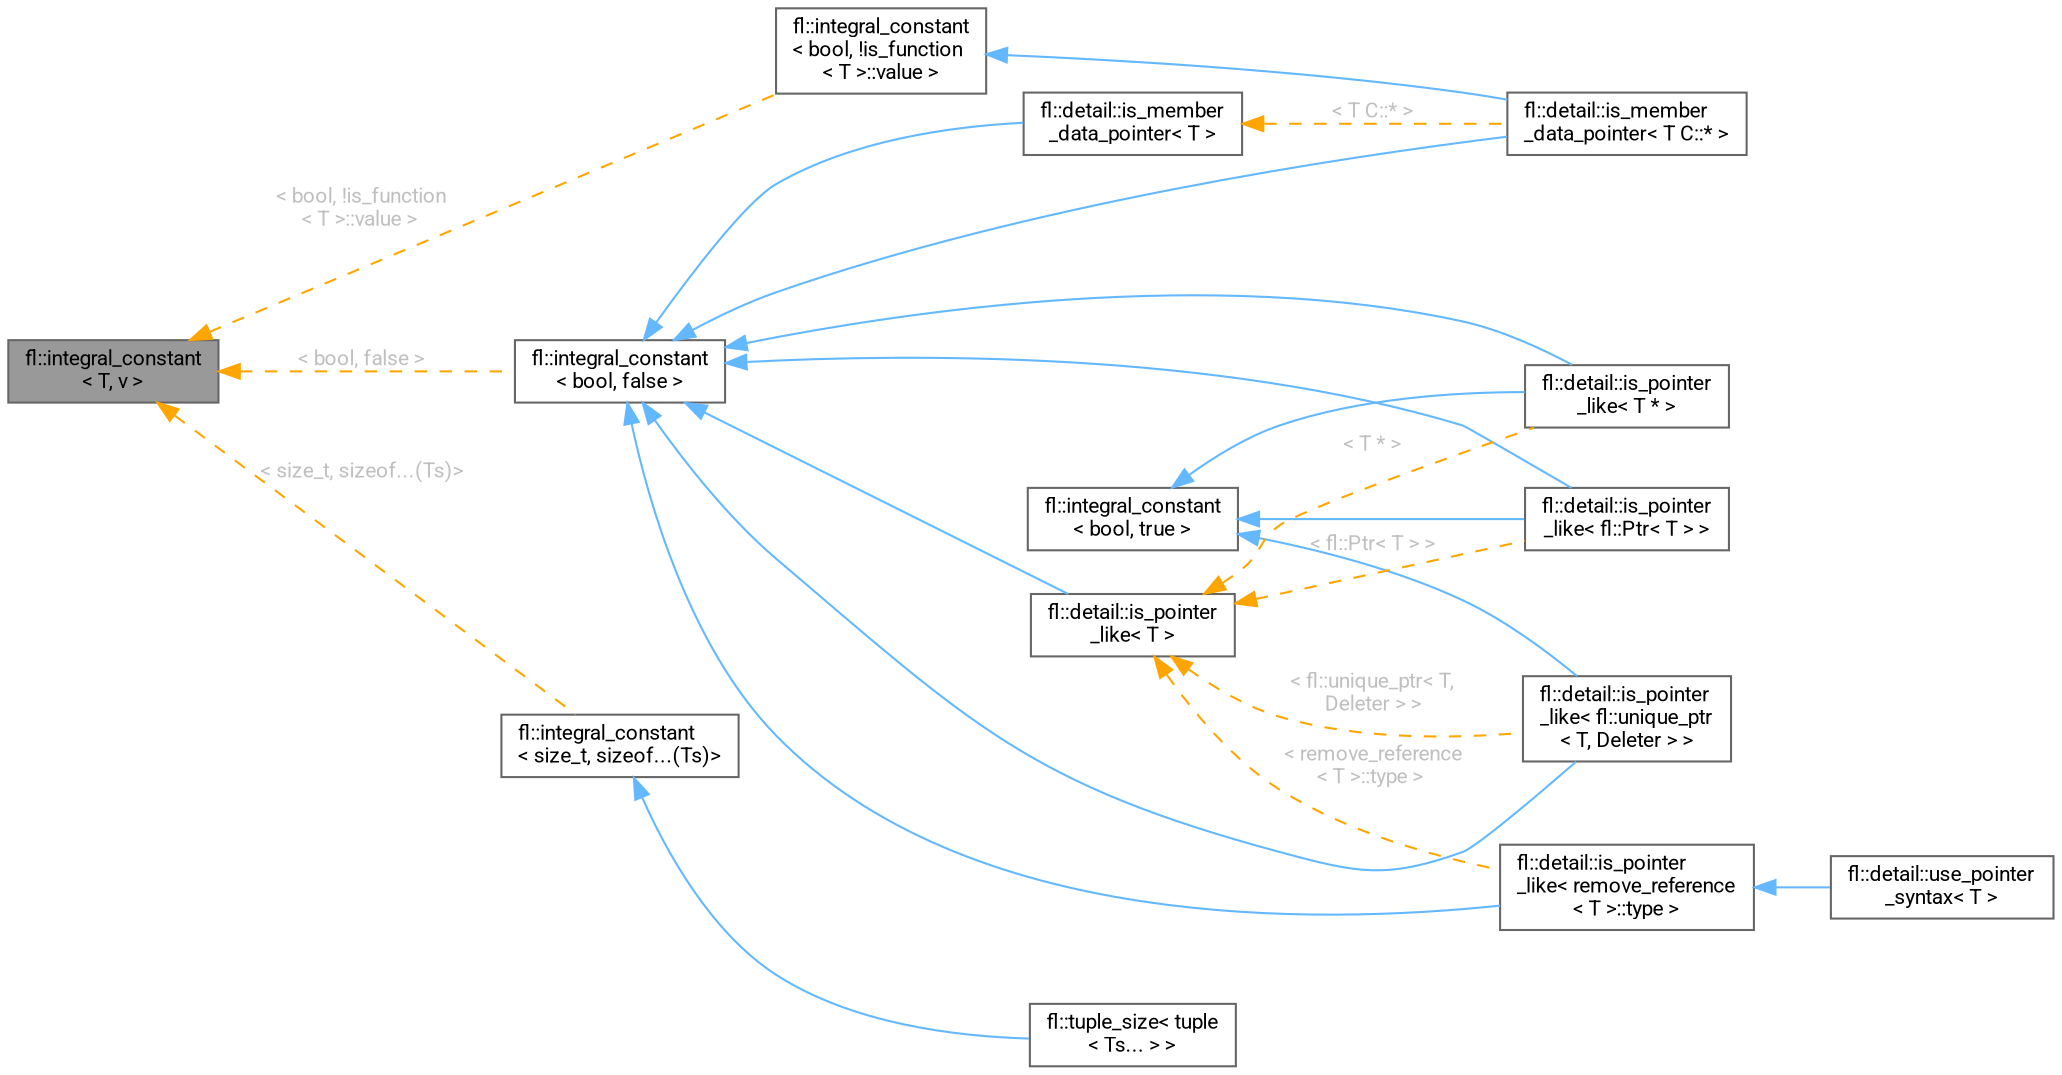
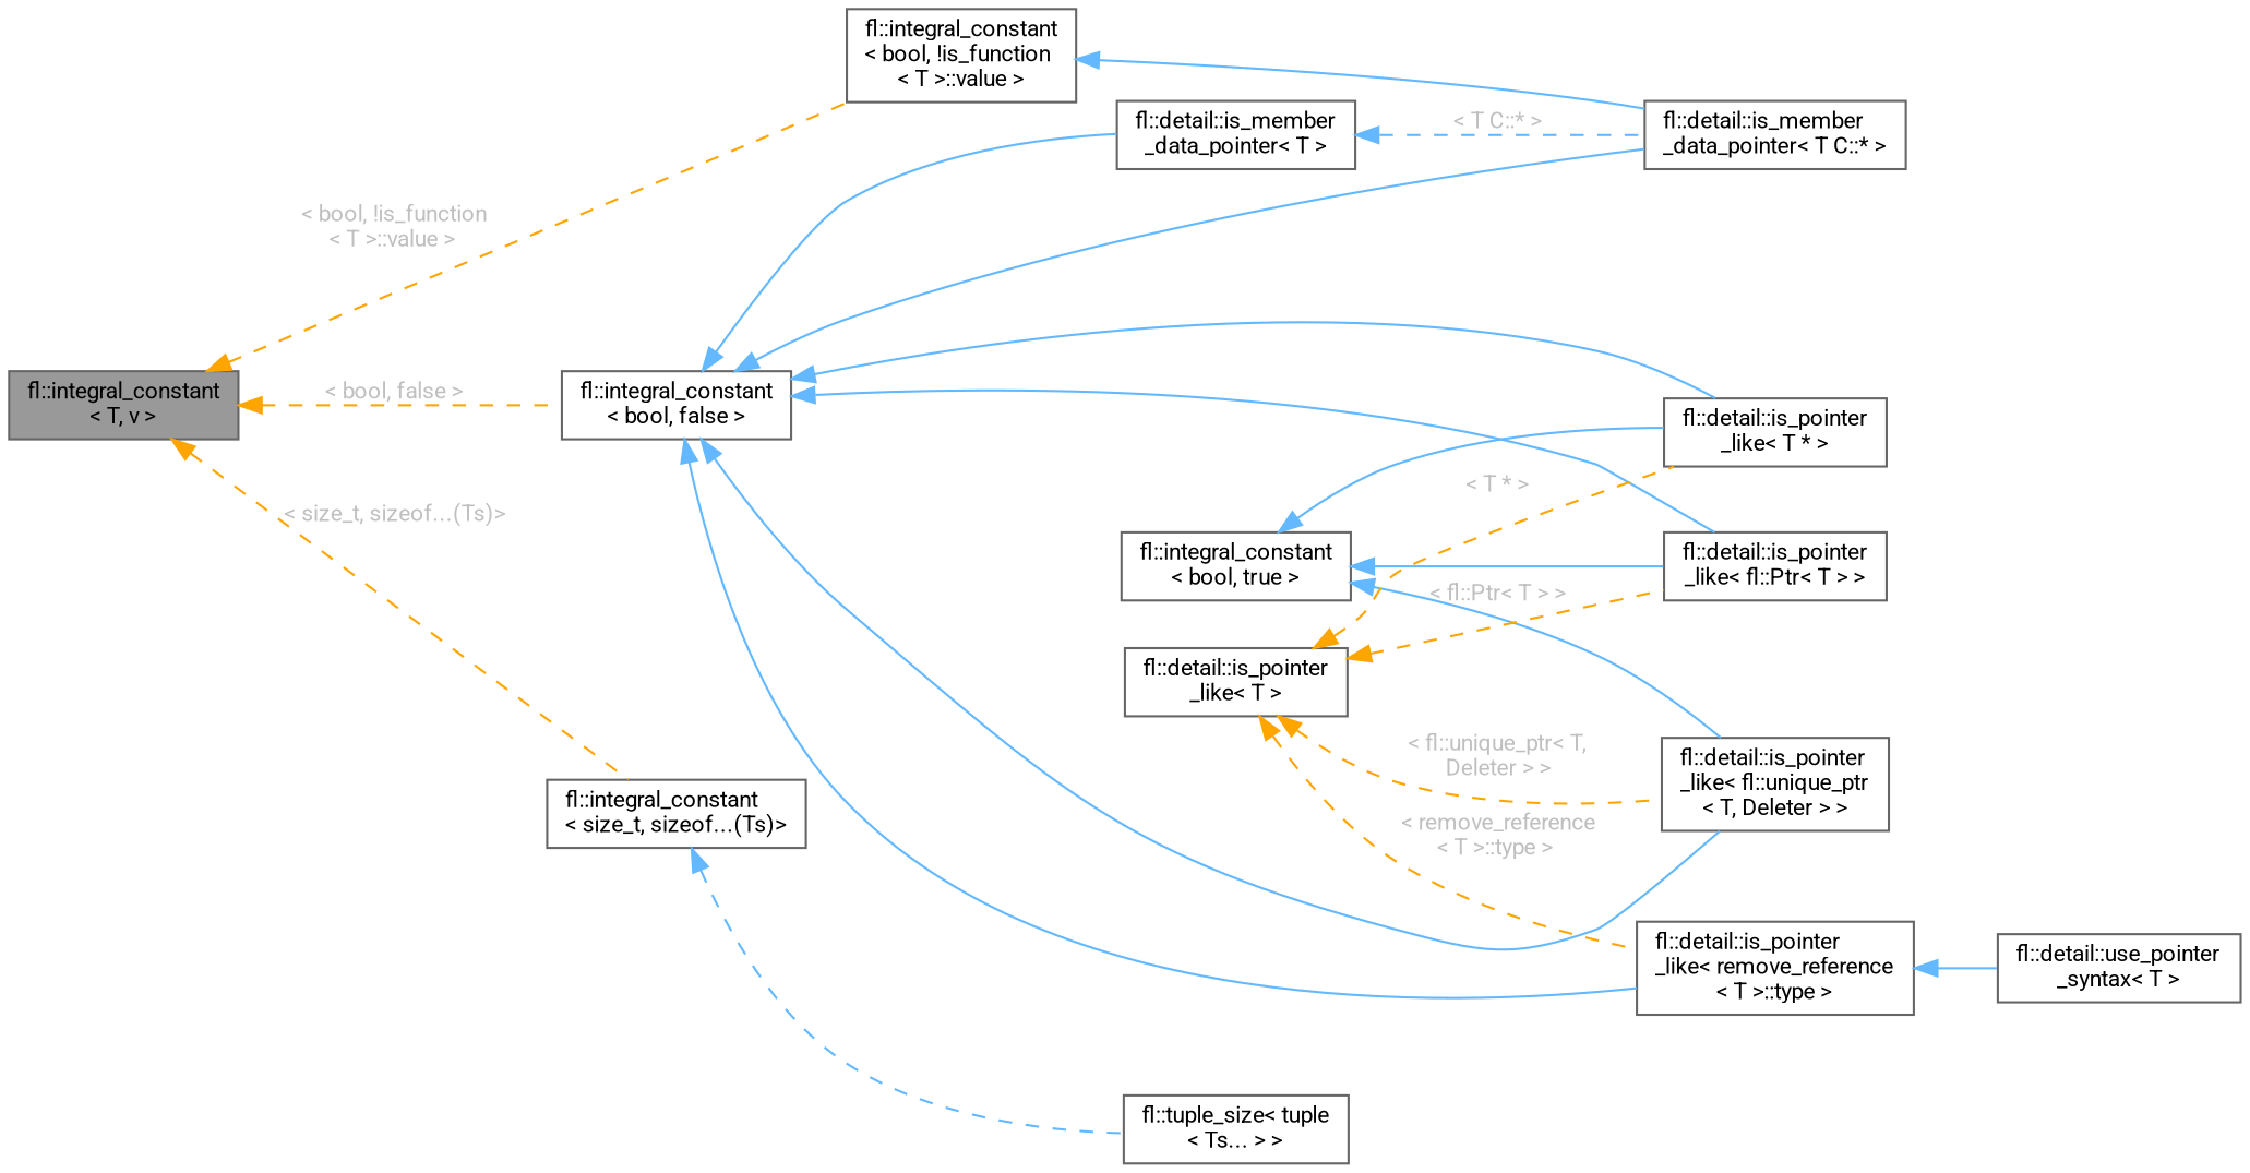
  digraph {
    fontname=Roboto
    rankdir=LR
    node [color=gray40 fillcolor=white fontname=Roboto fontsize=10 shape=box style=filled]
    edge [color=steelblue1 dir=back fontname=Roboto fontsize=10 labelfontname=Helvetica labelfontsize=10 style=solid]
    n1 [fillcolor=grey60 fontcolor=black height=0.2 label="fl::integral_constant\l\< T, v \>" width=0.4]
    n2 [height=0.2 label="fl::integral_constant\l\< bool, false \>" width=0.4]
    n3 [height=0.2 label="fl::integral_constant\l\< bool, !is_function\l\< T \>::value \>" width=0.4]
    n4 [height=0.2 label="fl::integral_constant\l\< size_t, sizeof...(Ts)\>" width=0.4]
    n5 [height=0.2 label="fl::integral_constant\l\< bool, true \>" width=0.4]
    n6 [height=0.2 label="fl::detail::is_pointer\l_like\< T * \>" width=0.4]
    n7 [height=0.2 label="fl::detail::is_pointer\l_like\< fl::Ptr\< T \> \>" width=0.4]
    n8 [height=0.2 label="fl::detail::is_pointer\l_like\< fl::unique_ptr\l\< T, Deleter \> \>" width=0.4]
    n9 [height=0.2 label="fl::detail::is_member\l_data_pointer\< T C::* \>" width=0.4]
    n10 [height=0.2 label="fl::detail::is_pointer\l_like\< remove_reference\l\< T \>::type \>" width=0.4]
    n11 [height=0.2 label="fl::detail::is_member\l_data_pointer\< T \>" width=0.4]
    n12 [height=0.2 label="fl::detail::is_pointer\l_like\< T \>" width=0.4]
    n13 [height=0.2 label="fl::tuple_size\< tuple\l\< Ts... \> \>" width=0.4]
    n14 [height=0.2 label="fl::detail::use_pointer\l_syntax\< T \>" width=0.4]
    n1 -> n2 [color=orange fontcolor=grey label=" \< bool, false \>" style=dashed]
    n1 -> n3 [color=orange fontcolor=grey label=" \< bool, !is_function\l\< T \>::value \>" style=dashed]
    n1 -> n4 [color=orange fontcolor=grey label=" \< size_t, sizeof...(Ts)\>" style=dashed]
    n2 -> n6
    n2 -> n7
    n2 -> n8
    n2 -> n9
    n2 -> n10
    n2 -> n11
-   n2 -> n12
    n3 -> n9
-   n4 -> n13
+   n4 -> n13 [style=dashed]
    n5 -> n6
    n5 -> n7
    n5 -> n8
    n10 -> n14
-   n11 -> n9 [color=orange fontcolor=grey label=" \< T C::* \>" style=dashed]
+   n11 -> n9 [fontcolor=grey label=" \< T C::* \>" style=dashed]
    n12 -> n6 [color=orange fontcolor=grey label=" \< T * \>" style=dashed]
    n12 -> n7 [color=orange fontcolor=grey label=" \< fl::Ptr\< T \> \>" style=dashed]
    n12 -> n8 [color=orange fontcolor=grey label=" \< fl::unique_ptr\< T,\l Deleter \> \>" style=dashed]
    n12 -> n10 [color=orange fontcolor=grey label=" \< remove_reference\l\< T \>::type \>" style=dashed]
  }
